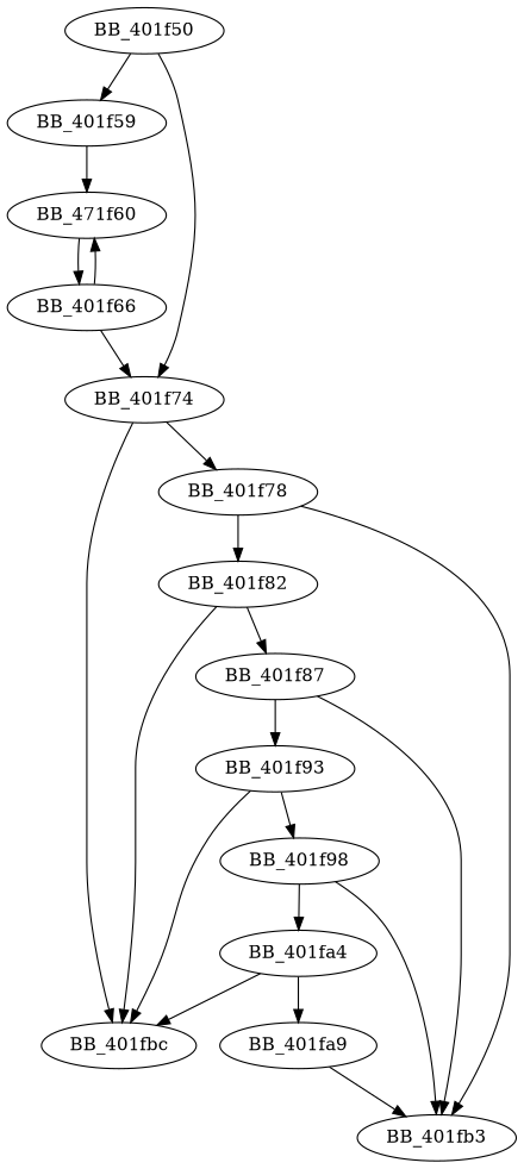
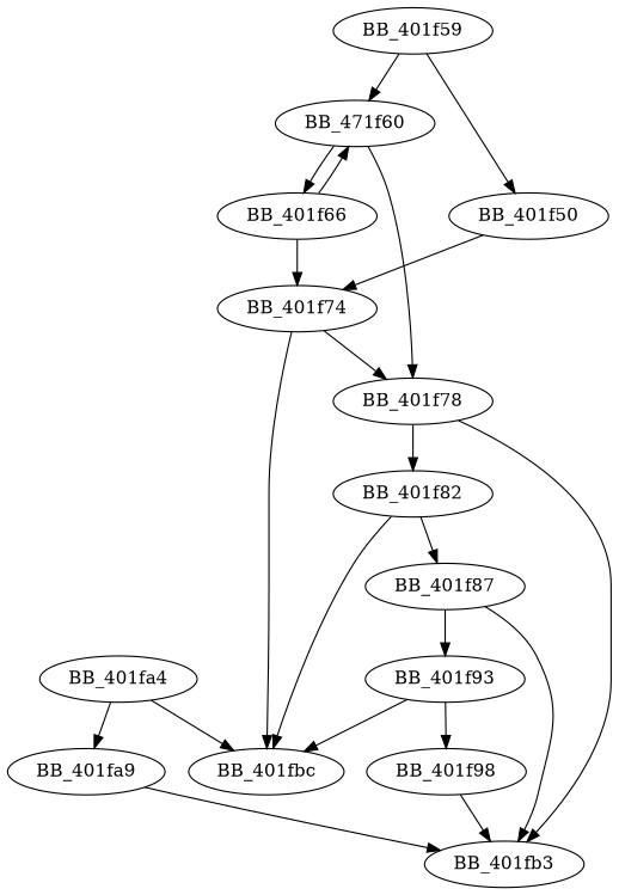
  digraph {
    BB_401f50
    BB_401f59
    BB_401f74
    n4 [label=BB_471f60]
    BB_401f78
    BB_401fbc
    BB_401f66
    BB_401f82
    BB_401fb3
    BB_401f87
    BB_401f93
    BB_401f98
    BB_401fa4
    BB_401fa9
-   BB_401f50 -> BB_401f59
+   BB_401f59 -> BB_401f50
    BB_401f50 -> BB_401f74
    BB_401f59 -> n4
    BB_401f74 -> BB_401f78
    BB_401f74 -> BB_401fbc
+   n4 -> BB_401f78
    n4 -> BB_401f66
    BB_401f78 -> BB_401f82
    BB_401f78 -> BB_401fb3
    BB_401f66 -> BB_401f74
    BB_401f66 -> n4
    BB_401f82 -> BB_401fbc
    BB_401f82 -> BB_401f87
    BB_401f87 -> BB_401fb3
    BB_401f87 -> BB_401f93
    BB_401f93 -> BB_401fbc
    BB_401f93 -> BB_401f98
    BB_401f98 -> BB_401fb3
-   BB_401f98 -> BB_401fa4
    BB_401fa4 -> BB_401fbc
    BB_401fa4 -> BB_401fa9
    BB_401fa9 -> BB_401fb3
  }
